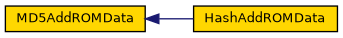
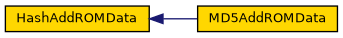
  digraph {
    rankdir=LR
    node [color=black fillcolor=gold fontname=Helvetica fontsize=10 shape=record style=filled]
    n1 [fontcolor=black height=0.2 label=MD5AddROMData width=0.4]
    n2 [height=0.2 label=HashAddROMData width=0.4]
-   n1 -> n2 [color=midnightblue dir=back fontname=Helvetica fontsize=10 labelfontname=Helvetica labelfontsize=10 style=solid]
+   n2 -> n1 [color=midnightblue dir=back fontname=Helvetica fontsize=10 labelfontname=Helvetica labelfontsize=10 style=solid]
  }
